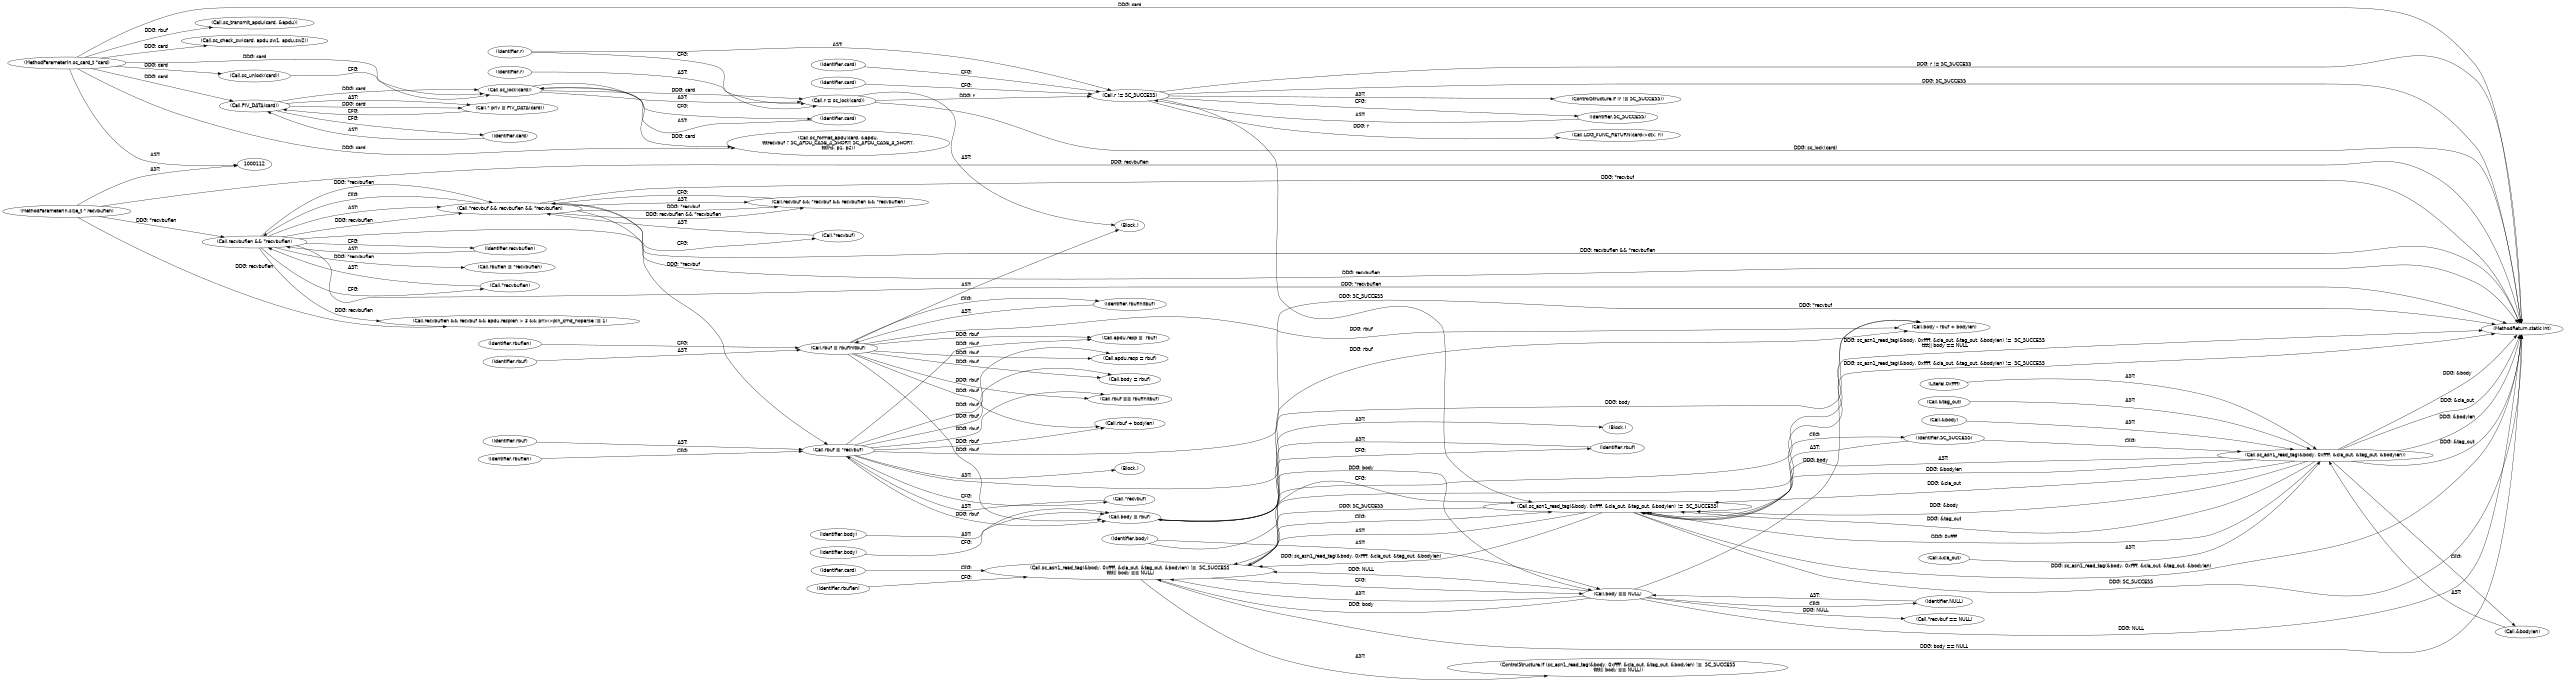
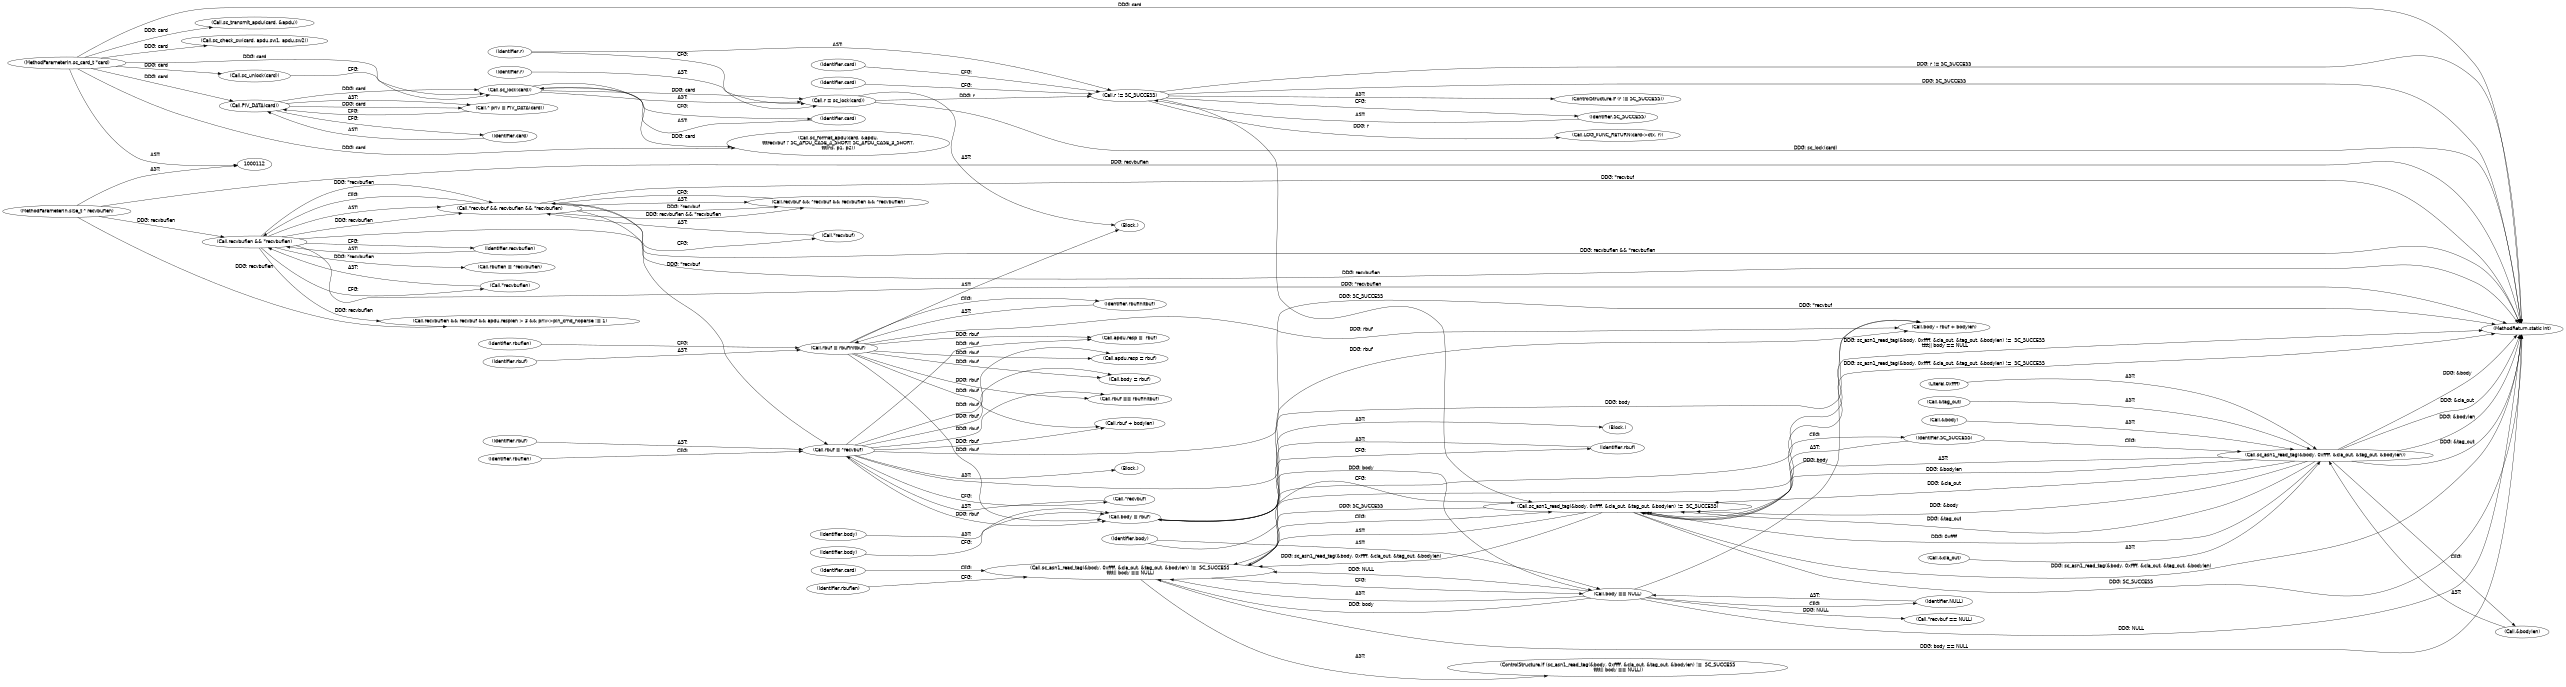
  digraph {
    fontname="DejaVu Sans"
    rankdir=LR
    node [fontname="DejaVu Sans"]
    edge [fontname="DejaVu Sans"]
    n1 [label="(Call,sc_asn1_read_tag(&body, 0xffff, &cla_out, &tag_out, &bodylen) !=  SC_SUCCESS\n \t\t\t\t|| body == NULL)"]
    n2 [label="(Call,sc_asn1_read_tag(&body, 0xffff, &cla_out, &tag_out, &bodylen) !=  SC_SUCCESS)"]
    n3 [label="(Call,body == NULL)"]
    n4 [label="(MethodReturn,static int)"]
    n5 [label="(ControlStructure,if (sc_asn1_read_tag(&body, 0xffff, &cla_out, &tag_out, &bodylen) !=  SC_SUCCESS\n \t\t\t\t|| body == NULL))"]
    n6 [label="(Identifier,SC_SUCCESS)"]
    n7 [label="(Call,body - rbuf + bodylen)"]
    n8 [label="(Call,*recvbuf == NULL)"]
    n9 [label="(Identifier,NULL)"]
    n10 [label="(Call,sc_asn1_read_tag(&body, 0xffff, &cla_out, &tag_out, &bodylen))"]
    n11 [label="(Call,&bodylen)"]
    n12 [label="(Call,r != SC_SUCCESS)"]
    n13 [label="(ControlStructure,if (r != SC_SUCCESS))"]
    n14 [label="(Identifier,SC_SUCCESS)"]
    n15 [label="(Call,LOG_FUNC_RETURN(card->ctx, r))"]
    n16 [label="(Call,r = sc_lock(card))"]
    n17 [label="(Block,)"]
    n18 [label="(Call,sc_lock(card))"]
    n19 [label="(Call,sc_format_apdu(card, &apdu,\n\t\t\trecvbuf ? SC_APDU_CASE_4_SHORT: SC_APDU_CASE_3_SHORT,\n\t\t\tins, p1, p2))"]
    n20 [label="(Identifier,card)"]
    n21 [label="(Call,PIV_DATA(card))"]
    n22 [label="(Call,* priv = PIV_DATA(card))"]
    n23 [label="(Identifier,card)"]
    n24 [label="(MethodParameterIn,sc_card_t *card)"]
    n25 [label="(Call,sc_unlock(card))"]
    n26 [label="(Call,sc_transmit_apdu(card, &apdu))"]
    n27 [label="(Call,sc_check_sw(card, apdu.sw1, apdu.sw2))"]
    1000112
    n29 [label="(Call,body = rbuf)"]
    n30 [label="(Block,)"]
    n31 [label="(Identifier,rbuf)"]
    n32 [label="(Call,rbuf = *recvbuf)"]
    n33 [label="(Call,rbuf == rbufinitbuf)"]
    n34 [label="(Call,rbuf + bodylen)"]
    n35 [label="(Call,*recvbuf)"]
    n36 [label="(Call,apdu.resp = rbuf)"]
    n37 [label="(Call,body = rbuf)"]
    n38 [label="(Call,apdu.resp =  rbuf)"]
    n39 [label="(Block,)"]
    n40 [label="(Call,*recvbuf && recvbuflen && *recvbuflen)"]
    n41 [label="(Call,recvbuflen && *recvbuflen)"]
    n42 [label="(Call,recvbuf && *recvbuf && recvbuflen && *recvbuflen)"]
    n43 [label="(Call,*recvbuf)"]
    n44 [label="(Identifier,recvbuflen)"]
    n45 [label="(Call,recvbuflen && recvbuf && apdu.resplen > 3 && priv->pin_cmd_noparse != 1)"]
    n46 [label="(Call,rbuflen = *recvbuflen)"]
    n47 [label="(Call,*recvbuflen)"]
    n48 [label="(MethodParameterIn,size_t * recvbuflen)"]
    n49 [label="(Call,rbuf = rbufinitbuf)"]
    n50 [label="(Identifier,rbufinitbuf)"]
    n51 [label="(Identifier,body)"]
    n52 [label="(Identifier,r)"]
    n53 [label="(Identifier,r)"]
    n54 [label="(Call,&cla_out)"]
    n55 [label="(Identifier,rbuflen)"]
    n56 [label="(Identifier,card)"]
    n57 [label="(Identifier,rbuflen)"]
    n58 [label="(Literal,0xffff)"]
    n59 [label="(Identifier,card)"]
    n60 [label="(Identifier,body)"]
    n61 [label="(Identifier,rbuflen)"]
    n62 [label="(Identifier,rbuf)"]
    n63 [label="(Call,&tag_out)"]
    n64 [label="(Identifier,card)"]
    n65 [label="(Identifier,rbuf)"]
    n66 [label="(Call,&body)"]
    n67 [label="(Identifier,body)"]
    n1 -> n2 [label="CFG: "]
    n1 -> n3 [label="CFG: "]
    n1 -> n4 [label="DDG: body == NULL"]
    n1 -> n4 [label="DDG: sc_asn1_read_tag(&body, 0xffff, &cla_out, &tag_out, &bodylen) !=  SC_SUCCESS\n \t\t\t\t|| body == NULL"]
    n1 -> n4 [label="DDG: sc_asn1_read_tag(&body, 0xffff, &cla_out, &tag_out, &bodylen) !=  SC_SUCCESS"]
    n1 -> n5 [label="AST: "]
    n2 -> n1 [label="AST: "]
    n2 -> n1 [label="DDG: sc_asn1_read_tag(&body, 0xffff, &cla_out, &tag_out, &bodylen)"]
    n2 -> n1 [label="DDG: SC_SUCCESS"]
    n2 -> n4 [label="DDG: sc_asn1_read_tag(&body, 0xffff, &cla_out, &tag_out, &bodylen)"]
    n2 -> n4 [label="DDG: SC_SUCCESS"]
    n2 -> n6 [label="CFG: "]
    n3 -> n1 [label="AST: "]
    n3 -> n1 [label="DDG: body"]
    n3 -> n1 [label="DDG: NULL"]
    n3 -> n4 [label="DDG: NULL"]
    n3 -> n7 [label="DDG: body"]
    n3 -> n8 [label="DDG: NULL"]
    n3 -> n9 [label="CFG: "]
    n6 -> n2 [label="AST: "]
    n6 -> n10 [label="CFG: "]
    n9 -> n3 [label="AST: "]
    n10 -> n2 [label="AST: "]
    n10 -> n2 [label="DDG: &bodylen"]
    n10 -> n2 [label="DDG: &cla_out"]
    n10 -> n2 [label="DDG: &body"]
    n10 -> n2 [label="DDG: &tag_out"]
    n10 -> n2 [label="DDG: 0xffff"]
    n10 -> n4 [label="DDG: &body"]
    n10 -> n4 [label="DDG: &cla_out"]
    n10 -> n4 [label="DDG: &bodylen"]
    n10 -> n4 [label="DDG: &tag_out"]
    n10 -> n11 [label="CFG: "]
    n11 -> n10 [label="AST: "]
    n12 -> n2 [label="DDG: SC_SUCCESS"]
    n12 -> n4 [label="DDG: r != SC_SUCCESS"]
    n12 -> n4 [label="DDG: SC_SUCCESS"]
    n12 -> n13 [label="AST: "]
    n12 -> n14 [label="CFG: "]
    n12 -> n15 [label="DDG: r"]
    n14 -> n12 [label="AST: "]
    n16 -> n4 [label="DDG: sc_lock(card)"]
    n16 -> n12 [label="DDG: r"]
    n16 -> n17 [label="AST: "]
    n18 -> n16 [label="AST: "]
    n18 -> n16 [label="DDG: card"]
    n18 -> n19 [label="DDG: card"]
    n18 -> n20 [label="CFG: "]
    n20 -> n18 [label="AST: "]
    n21 -> n18 [label="DDG: card"]
    n21 -> n22 [label="AST: "]
    n21 -> n22 [label="DDG: card"]
    n21 -> n23 [label="CFG: "]
    n22 -> n21 [label="CFG: "]
    n23 -> n21 [label="AST: "]
    n24 -> n4 [label="DDG: card"]
    n24 -> n18 [label="DDG: card"]
    n24 -> n19 [label="DDG: card"]
    n24 -> n21 [label="DDG: card"]
    n24 -> n25 [label="DDG: card"]
-   n24 -> n26 [label="DDG: rbuf"]
+   n24 -> n26 [label="DDG: card"]
    n24 -> n27 [label="DDG: card"]
    n24 -> 1000112 [label="AST: "]
    n25 -> n18 [label="CFG: "]
    n29 -> n3 [label="DDG: body"]
    n29 -> n7 [label="DDG: body"]
    n29 -> n30 [label="AST: "]
    n29 -> n31 [label="CFG: "]
    n31 -> n29 [label="AST: "]
    n32 -> n4 [label="DDG: *recvbuf"]
    n32 -> n7 [label="DDG: rbuf"]
    n32 -> n29 [label="DDG: rbuf"]
    n32 -> n33 [label="DDG: rbuf"]
    n32 -> n34 [label="DDG: rbuf"]
    n32 -> n35 [label="CFG: "]
    n32 -> n36 [label="DDG: rbuf"]
    n32 -> n37 [label="DDG: rbuf"]
    n32 -> n38 [label="DDG: rbuf"]
    n32 -> n39 [label="AST: "]
    n35 -> n32 [label="AST: "]
    n40 -> n4 [label="DDG: recvbuflen && *recvbuflen"]
    n40 -> n4 [label="DDG: *recvbuf"]
    n40 -> n32 [label="DDG: *recvbuf"]
    n40 -> n41 [label="CFG: "]
    n40 -> n42 [label="AST: "]
    n40 -> n42 [label="DDG: *recvbuf"]
    n40 -> n42 [label="DDG: recvbuflen && *recvbuflen"]
    n40 -> n43 [label="CFG: "]
    n41 -> n4 [label="DDG: recvbuflen"]
    n41 -> n4 [label="DDG: *recvbuflen"]
    n41 -> n40 [label="AST: "]
    n41 -> n40 [label="DDG: recvbuflen"]
    n41 -> n40 [label="DDG: *recvbuflen"]
    n41 -> n44 [label="CFG: "]
    n41 -> n45 [label="DDG: recvbuflen"]
    n41 -> n46 [label="DDG: *recvbuflen"]
    n41 -> n47 [label="CFG: "]
    n42 -> n40 [label="CFG: "]
    n43 -> n40 [label="AST: "]
    n44 -> n41 [label="AST: "]
    n47 -> n41 [label="AST: "]
    n48 -> n4 [label="DDG: recvbuflen"]
    n48 -> 1000112 [label="AST: "]
-   n48 -> n41 [label="DDG: *recvbuflen"]
+   n48 -> n41 [label="DDG: recvbuflen"]
    n48 -> n45 [label="DDG: recvbuflen"]
    n49 -> n7 [label="DDG: rbuf"]
    n49 -> n17 [label="AST: "]
    n49 -> n29 [label="DDG: rbuf"]
    n49 -> n33 [label="DDG: rbuf"]
    n49 -> n34 [label="DDG: rbuf"]
    n49 -> n36 [label="DDG: rbuf"]
    n49 -> n37 [label="DDG: rbuf"]
    n49 -> n38 [label="DDG: rbuf"]
    n49 -> n50 [label="CFG: "]
    n50 -> n49 [label="AST: "]
    n51 -> n2 [label="CFG: "]
    n51 -> n3 [label="AST: "]
    n52 -> n12 [label="AST: "]
    n52 -> n16 [label="CFG: "]
    n53 -> n16 [label="AST: "]
    n54 -> n10 [label="AST: "]
    n55 -> n32 [label="CFG: "]
    n56 -> n12 [label="CFG: "]
    n57 -> n1 [label="CFG: "]
    n58 -> n10 [label="AST: "]
    n59 -> n12 [label="CFG: "]
    n60 -> n29 [label="AST: "]
    n61 -> n49 [label="CFG: "]
    n62 -> n49 [label="AST: "]
    n63 -> n10 [label="AST: "]
    n64 -> n1 [label="CFG: "]
    n65 -> n32 [label="AST: "]
    n66 -> n10 [label="AST: "]
    n67 -> n29 [label="CFG: "]
  }
